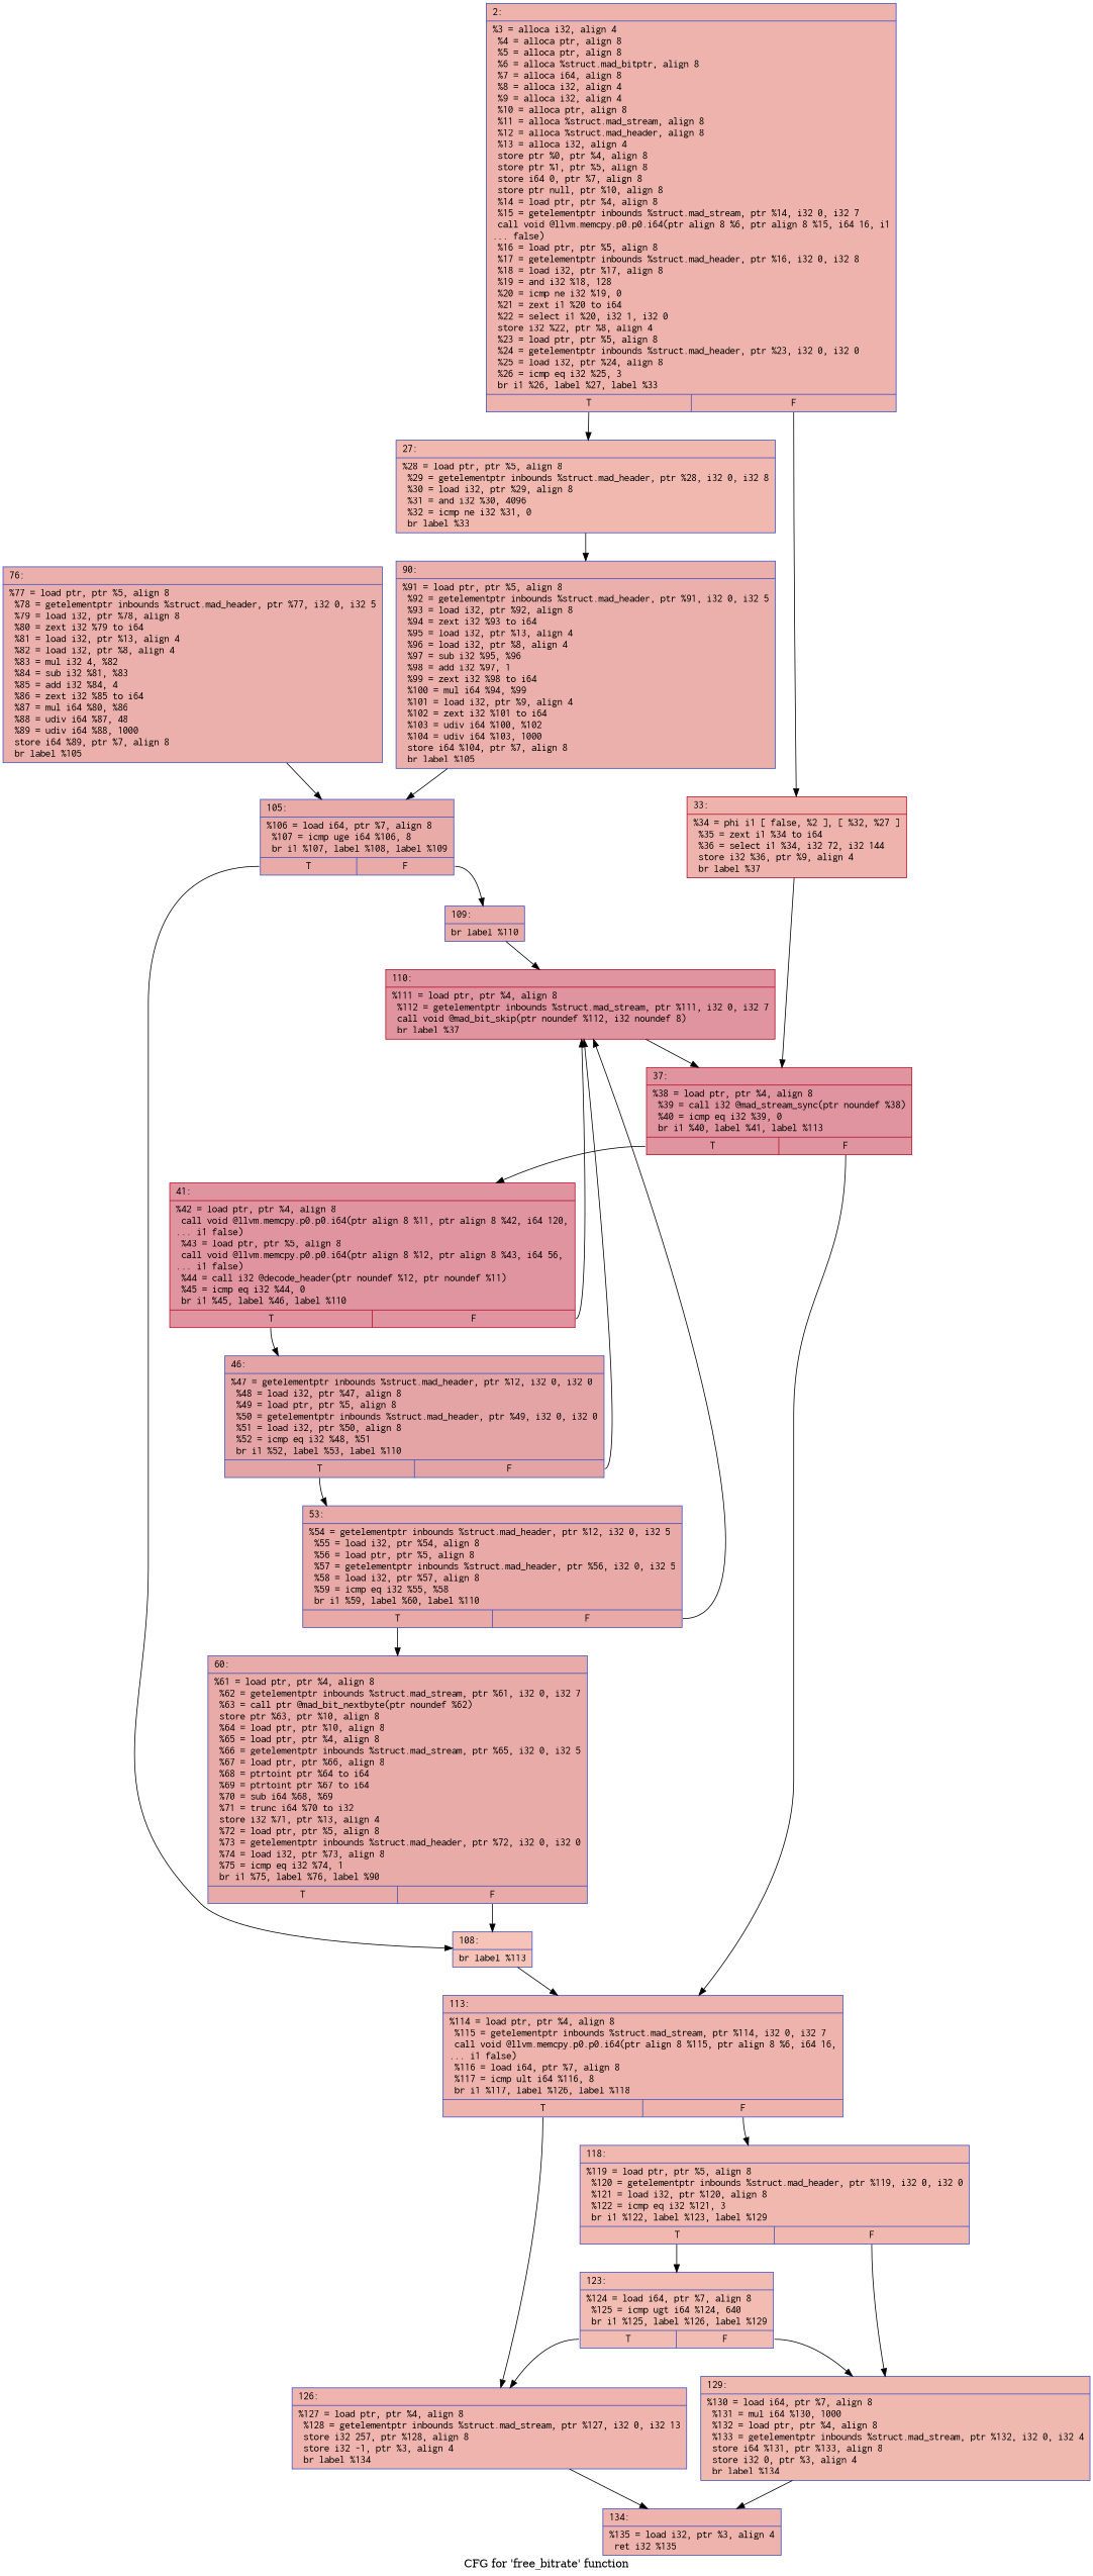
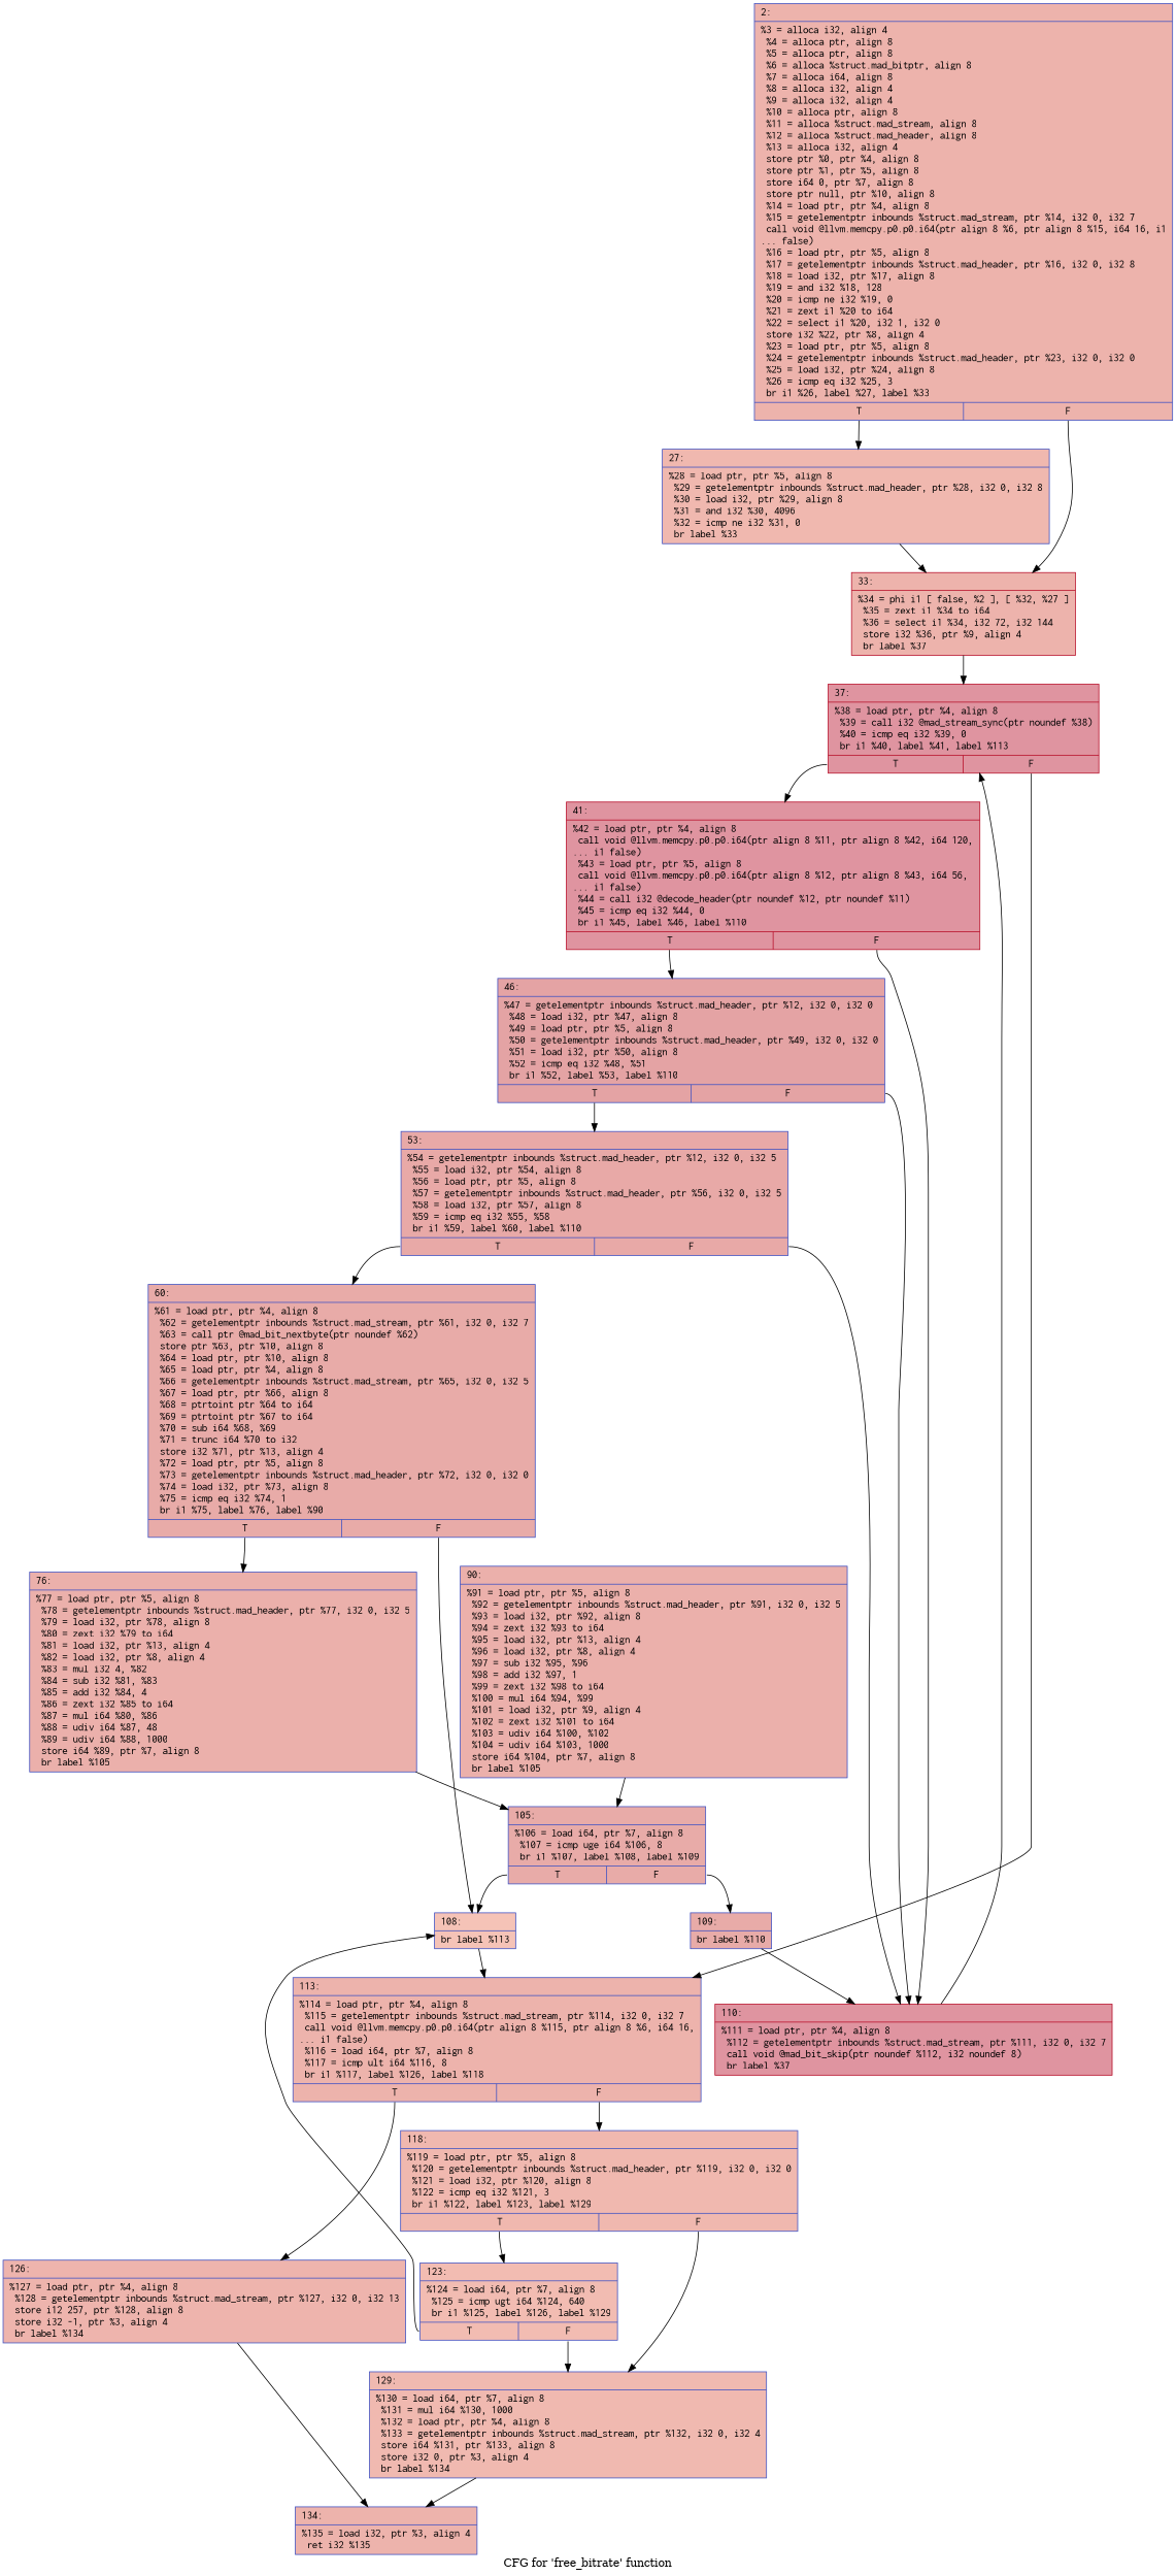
  digraph {
    label="CFG for 'free_bitrate' function"
    node [color="#3d50c3ff" fillcolor="#d6524470" fontname=Courier shape=record style=filled]
    edge [tailport=s0]
    n1 [label="{2:\l|  %3 = alloca i32, align 4\l  %4 = alloca ptr, align 8\l  %5 = alloca ptr, align 8\l  %6 = alloca %struct.mad_bitptr, align 8\l  %7 = alloca i64, align 8\l  %8 = alloca i32, align 4\l  %9 = alloca i32, align 4\l  %10 = alloca ptr, align 8\l  %11 = alloca %struct.mad_stream, align 8\l  %12 = alloca %struct.mad_header, align 8\l  %13 = alloca i32, align 4\l  store ptr %0, ptr %4, align 8\l  store ptr %1, ptr %5, align 8\l  store i64 0, ptr %7, align 8\l  store ptr null, ptr %10, align 8\l  %14 = load ptr, ptr %4, align 8\l  %15 = getelementptr inbounds %struct.mad_stream, ptr %14, i32 0, i32 7\l  call void @llvm.memcpy.p0.p0.i64(ptr align 8 %6, ptr align 8 %15, i64 16, i1\l... false)\l  %16 = load ptr, ptr %5, align 8\l  %17 = getelementptr inbounds %struct.mad_header, ptr %16, i32 0, i32 8\l  %18 = load i32, ptr %17, align 8\l  %19 = and i32 %18, 128\l  %20 = icmp ne i32 %19, 0\l  %21 = zext i1 %20 to i64\l  %22 = select i1 %20, i32 1, i32 0\l  store i32 %22, ptr %8, align 4\l  %23 = load ptr, ptr %5, align 8\l  %24 = getelementptr inbounds %struct.mad_header, ptr %23, i32 0, i32 0\l  %25 = load i32, ptr %24, align 8\l  %26 = icmp eq i32 %25, 3\l  br i1 %26, label %27, label %33\l|{<s0>T|<s1>F}}"]
    n2 [fillcolor="#dc5d4a70" label="{27:\l|  %28 = load ptr, ptr %5, align 8\l  %29 = getelementptr inbounds %struct.mad_header, ptr %28, i32 0, i32 8\l  %30 = load i32, ptr %29, align 8\l  %31 = and i32 %30, 4096\l  %32 = icmp ne i32 %31, 0\l  br label %33\l}"]
    n3 [color="#b70d28ff" label="{33:\l|  %34 = phi i1 [ false, %2 ], [ %32, %27 ]\l  %35 = zext i1 %34 to i64\l  %36 = select i1 %34, i32 72, i32 144\l  store i32 %36, ptr %9, align 4\l  br label %37\l}"]
    n4 [color="#b70d28ff" fillcolor="#b70d2870" label="{37:\l|  %38 = load ptr, ptr %4, align 8\l  %39 = call i32 @mad_stream_sync(ptr noundef %38)\l  %40 = icmp eq i32 %39, 0\l  br i1 %40, label %41, label %113\l|{<s0>T|<s1>F}}"]
    n5 [color="#b70d28ff" fillcolor="#b70d2870" label="{41:\l|  %42 = load ptr, ptr %4, align 8\l  call void @llvm.memcpy.p0.p0.i64(ptr align 8 %11, ptr align 8 %42, i64 120,\l... i1 false)\l  %43 = load ptr, ptr %5, align 8\l  call void @llvm.memcpy.p0.p0.i64(ptr align 8 %12, ptr align 8 %43, i64 56,\l... i1 false)\l  %44 = call i32 @decode_header(ptr noundef %12, ptr noundef %11)\l  %45 = icmp eq i32 %44, 0\l  br i1 %45, label %46, label %110\l|{<s0>T|<s1>F}}"]
    n6 [label="{113:\l|  %114 = load ptr, ptr %4, align 8\l  %115 = getelementptr inbounds %struct.mad_stream, ptr %114, i32 0, i32 7\l  call void @llvm.memcpy.p0.p0.i64(ptr align 8 %115, ptr align 8 %6, i64 16,\l... i1 false)\l  %116 = load i64, ptr %7, align 8\l  %117 = icmp ult i64 %116, 8\l  br i1 %117, label %126, label %118\l|{<s0>T|<s1>F}}"]
    n7 [fillcolor="#c32e3170" label="{46:\l|  %47 = getelementptr inbounds %struct.mad_header, ptr %12, i32 0, i32 0\l  %48 = load i32, ptr %47, align 8\l  %49 = load ptr, ptr %5, align 8\l  %50 = getelementptr inbounds %struct.mad_header, ptr %49, i32 0, i32 0\l  %51 = load i32, ptr %50, align 8\l  %52 = icmp eq i32 %48, %51\l  br i1 %52, label %53, label %110\l|{<s0>T|<s1>F}}"]
    n8 [color="#b70d28ff" fillcolor="#b70d2870" label="{110:\l|  %111 = load ptr, ptr %4, align 8\l  %112 = getelementptr inbounds %struct.mad_stream, ptr %111, i32 0, i32 7\l  call void @mad_bit_skip(ptr noundef %112, i32 noundef 8)\l  br label %37\l}"]
-   n9 [fillcolor="#d8564670" label="{126:\l|  %127 = load ptr, ptr %4, align 8\l  %128 = getelementptr inbounds %struct.mad_stream, ptr %127, i32 0, i32 13\l  store i32 257, ptr %128, align 8\l  store i32 -1, ptr %3, align 4\l  br label %134\l}"]
+   n9 [fillcolor="#d8564670" label="{126:\l|  %127 = load ptr, ptr %4, align 8\l  %128 = getelementptr inbounds %struct.mad_stream, ptr %127, i32 0, i32 13\l  store i12 257, ptr %128, align 8\l  store i32 -1, ptr %3, align 4\l  br label %134\l}"]
    n10 [fillcolor="#dc5d4a70" label="{118:\l|  %119 = load ptr, ptr %5, align 8\l  %120 = getelementptr inbounds %struct.mad_header, ptr %119, i32 0, i32 0\l  %121 = load i32, ptr %120, align 8\l  %122 = icmp eq i32 %121, 3\l  br i1 %122, label %123, label %129\l|{<s0>T|<s1>F}}"]
    n11 [fillcolor="#ca3b3770" label="{53:\l|  %54 = getelementptr inbounds %struct.mad_header, ptr %12, i32 0, i32 5\l  %55 = load i32, ptr %54, align 8\l  %56 = load ptr, ptr %5, align 8\l  %57 = getelementptr inbounds %struct.mad_header, ptr %56, i32 0, i32 5\l  %58 = load i32, ptr %57, align 8\l  %59 = icmp eq i32 %55, %58\l  br i1 %59, label %60, label %110\l|{<s0>T|<s1>F}}"]
    n12 [label="{134:\l|  %135 = load i32, ptr %3, align 4\l  ret i32 %135\l}"]
    n13 [fillcolor="#e1675170" label="{123:\l|  %124 = load i64, ptr %7, align 8\l  %125 = icmp ugt i64 %124, 640\l  br i1 %125, label %126, label %129\l|{<s0>T|<s1>F}}"]
    n14 [fillcolor="#de614d70" label="{129:\l|  %130 = load i64, ptr %7, align 8\l  %131 = mul i64 %130, 1000\l  %132 = load ptr, ptr %4, align 8\l  %133 = getelementptr inbounds %struct.mad_stream, ptr %132, i32 0, i32 4\l  store i64 %131, ptr %133, align 8\l  store i32 0, ptr %3, align 4\l  br label %134\l}"]
    n15 [fillcolor="#cc403a70" label="{60:\l|  %61 = load ptr, ptr %4, align 8\l  %62 = getelementptr inbounds %struct.mad_stream, ptr %61, i32 0, i32 7\l  %63 = call ptr @mad_bit_nextbyte(ptr noundef %62)\l  store ptr %63, ptr %10, align 8\l  %64 = load ptr, ptr %10, align 8\l  %65 = load ptr, ptr %4, align 8\l  %66 = getelementptr inbounds %struct.mad_stream, ptr %65, i32 0, i32 5\l  %67 = load ptr, ptr %66, align 8\l  %68 = ptrtoint ptr %64 to i64\l  %69 = ptrtoint ptr %67 to i64\l  %70 = sub i64 %68, %69\l  %71 = trunc i64 %70 to i32\l  store i32 %71, ptr %13, align 4\l  %72 = load ptr, ptr %5, align 8\l  %73 = getelementptr inbounds %struct.mad_header, ptr %72, i32 0, i32 0\l  %74 = load i32, ptr %73, align 8\l  %75 = icmp eq i32 %74, 1\l  br i1 %75, label %76, label %90\l|{<s0>T|<s1>F}}"]
    n16 [fillcolor="#d24b4070" label="{76:\l|  %77 = load ptr, ptr %5, align 8\l  %78 = getelementptr inbounds %struct.mad_header, ptr %77, i32 0, i32 5\l  %79 = load i32, ptr %78, align 8\l  %80 = zext i32 %79 to i64\l  %81 = load i32, ptr %13, align 4\l  %82 = load i32, ptr %8, align 4\l  %83 = mul i32 4, %82\l  %84 = sub i32 %81, %83\l  %85 = add i32 %84, 4\l  %86 = zext i32 %85 to i64\l  %87 = mul i64 %80, %86\l  %88 = udiv i64 %87, 48\l  %89 = udiv i64 %88, 1000\l  store i64 %89, ptr %7, align 8\l  br label %105\l}"]
    n17 [fillcolor="#e8765c70" label="{108:\l|  br label %113\l}"]
    n18 [fillcolor="#cc403a70" label="{105:\l|  %106 = load i64, ptr %7, align 8\l  %107 = icmp uge i64 %106, 8\l  br i1 %107, label %108, label %109\l|{<s0>T|<s1>F}}"]
    n19 [fillcolor="#d24b4070" label="{90:\l|  %91 = load ptr, ptr %5, align 8\l  %92 = getelementptr inbounds %struct.mad_header, ptr %91, i32 0, i32 5\l  %93 = load i32, ptr %92, align 8\l  %94 = zext i32 %93 to i64\l  %95 = load i32, ptr %13, align 4\l  %96 = load i32, ptr %8, align 4\l  %97 = sub i32 %95, %96\l  %98 = add i32 %97, 1\l  %99 = zext i32 %98 to i64\l  %100 = mul i64 %94, %99\l  %101 = load i32, ptr %9, align 4\l  %102 = zext i32 %101 to i64\l  %103 = udiv i64 %100, %102\l  %104 = udiv i64 %103, 1000\l  store i64 %104, ptr %7, align 8\l  br label %105\l}"]
    n20 [fillcolor="#cc403a70" label="{109:\l|  br label %110\l}"]
    n1 -> n2
    n1 -> n3 [tailport=s1]
-   n2 -> n19
+   n2 -> n3
    n3 -> n4
    n4 -> n5
    n4 -> n6 [tailport=s1]
    n5 -> n7
    n5 -> n8 [tailport=s1]
    n6 -> n9
    n6 -> n10 [tailport=s1]
    n7 -> n8 [tailport=s1]
    n7 -> n11
    n8 -> n4
    n9 -> n12
    n10 -> n13
    n10 -> n14 [tailport=s1]
    n11 -> n8 [tailport=s1]
    n11 -> n15
-   n13 -> n9
+   n13 -> n17
    n13 -> n14 [tailport=s1]
    n14 -> n12
+   n15 -> n16
    n15 -> n17 [tailport=s1]
    n16 -> n18
    n17 -> n6
    n18 -> n17
    n18 -> n20 [tailport=s1]
    n19 -> n18
    n20 -> n8
  }
